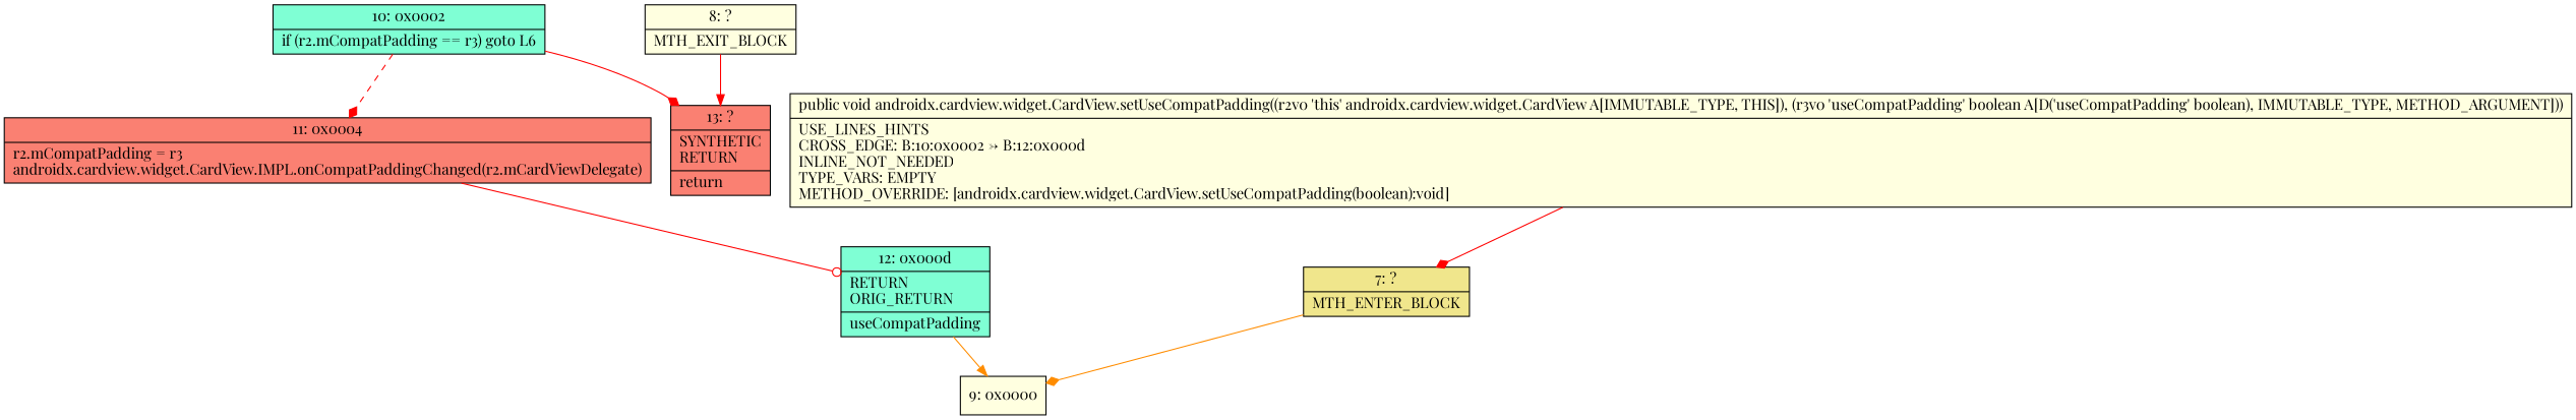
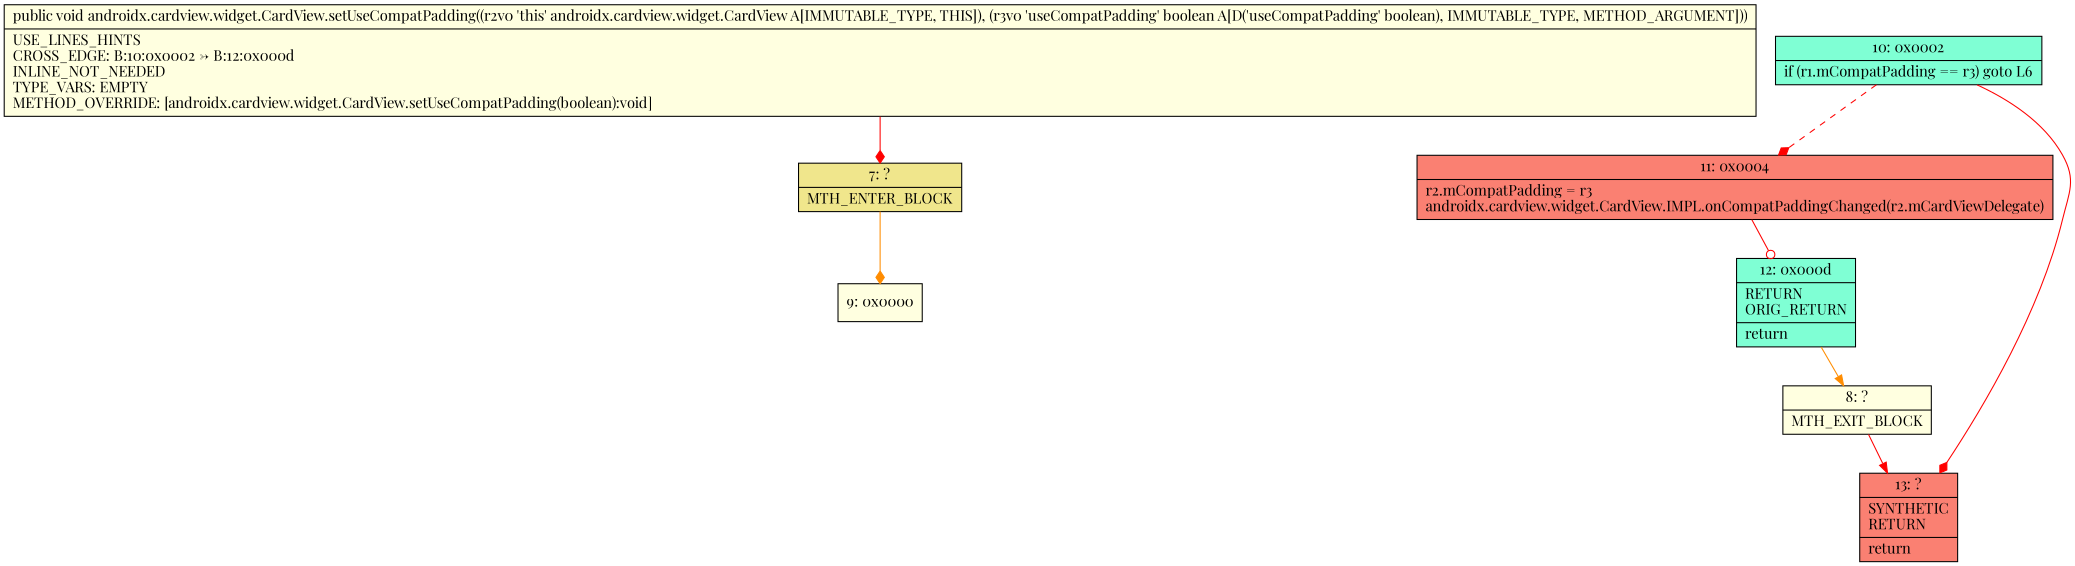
  digraph {
    fontname="Playfair Display"
    node [fillcolor=lightyellow fontname="Playfair Display" shape=record style=filled]
    edge [arrowhead=diamond color=red fontname="Playfair Display"]
    n1 [fillcolor=khaki label="{7\:\ ?|MTH_ENTER_BLOCK\l}"]
    n2 [label="{9\:\ 0x0000}"]
-   n3 [fillcolor=aquamarine label="{10\:\ 0x0002|if (r2.mCompatPadding == r3) goto L6\l}"]
+   n3 [fillcolor=aquamarine label="{10\:\ 0x0002|if (r1.mCompatPadding == r3) goto L6\l}"]
    n4 [fillcolor=salmon label="{11\:\ 0x0004|r2.mCompatPadding = r3\landroidx.cardview.widget.CardView.IMPL.onCompatPaddingChanged(r2.mCardViewDelegate)\l}"]
    n5 [fillcolor=salmon label="{13\:\ ?|SYNTHETIC\lRETURN\l|return\l}"]
-   n6 [fillcolor=aquamarine label="{12\:\ 0x000d|RETURN\lORIG_RETURN\l|useCompatPadding\l}"]
+   n6 [fillcolor=aquamarine label="{12\:\ 0x000d|RETURN\lORIG_RETURN\l|return\l}"]
    n7 [label="{8\:\ ?|MTH_EXIT_BLOCK\l}"]
    n8 [label="{public void androidx.cardview.widget.CardView.setUseCompatPadding((r2v0 'this' androidx.cardview.widget.CardView A[IMMUTABLE_TYPE, THIS]), (r3v0 'useCompatPadding' boolean A[D('useCompatPadding' boolean), IMMUTABLE_TYPE, METHOD_ARGUMENT]))  | USE_LINES_HINTS\lCROSS_EDGE: B:10:0x0002 \-\> B:12:0x000d\lINLINE_NOT_NEEDED\lTYPE_VARS: EMPTY\lMETHOD_OVERRIDE: [androidx.cardview.widget.CardView.setUseCompatPadding(boolean):void]\l}"]
    n1 -> n2 [color=darkorange]
    n3 -> n4 [style=dashed]
    n3 -> n5
    n4 -> n6 [arrowhead=odot]
-   n6 -> n2 [arrowhead=normal color=darkorange]
+   n6 -> n7 [arrowhead=normal color=darkorange]
    n7 -> n5 [arrowhead=normal]
    n8 -> n1
  }
